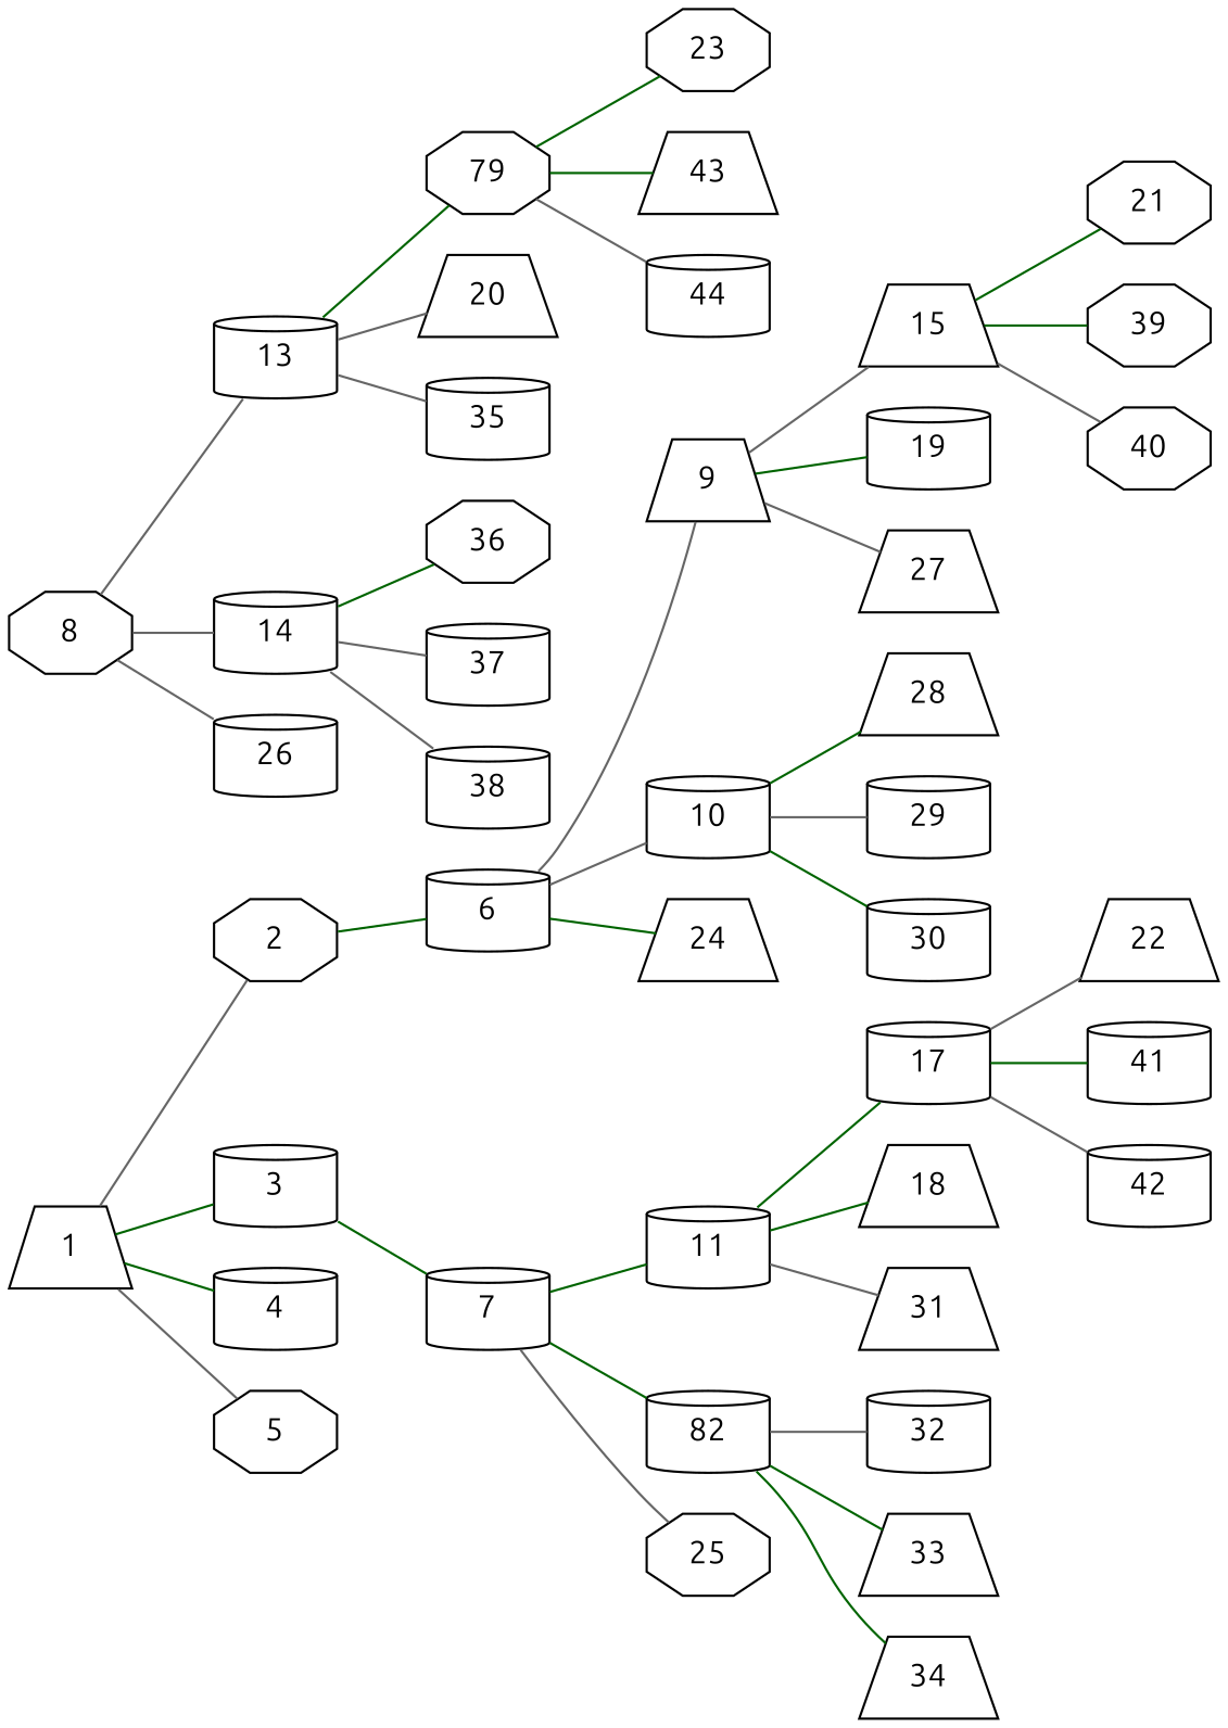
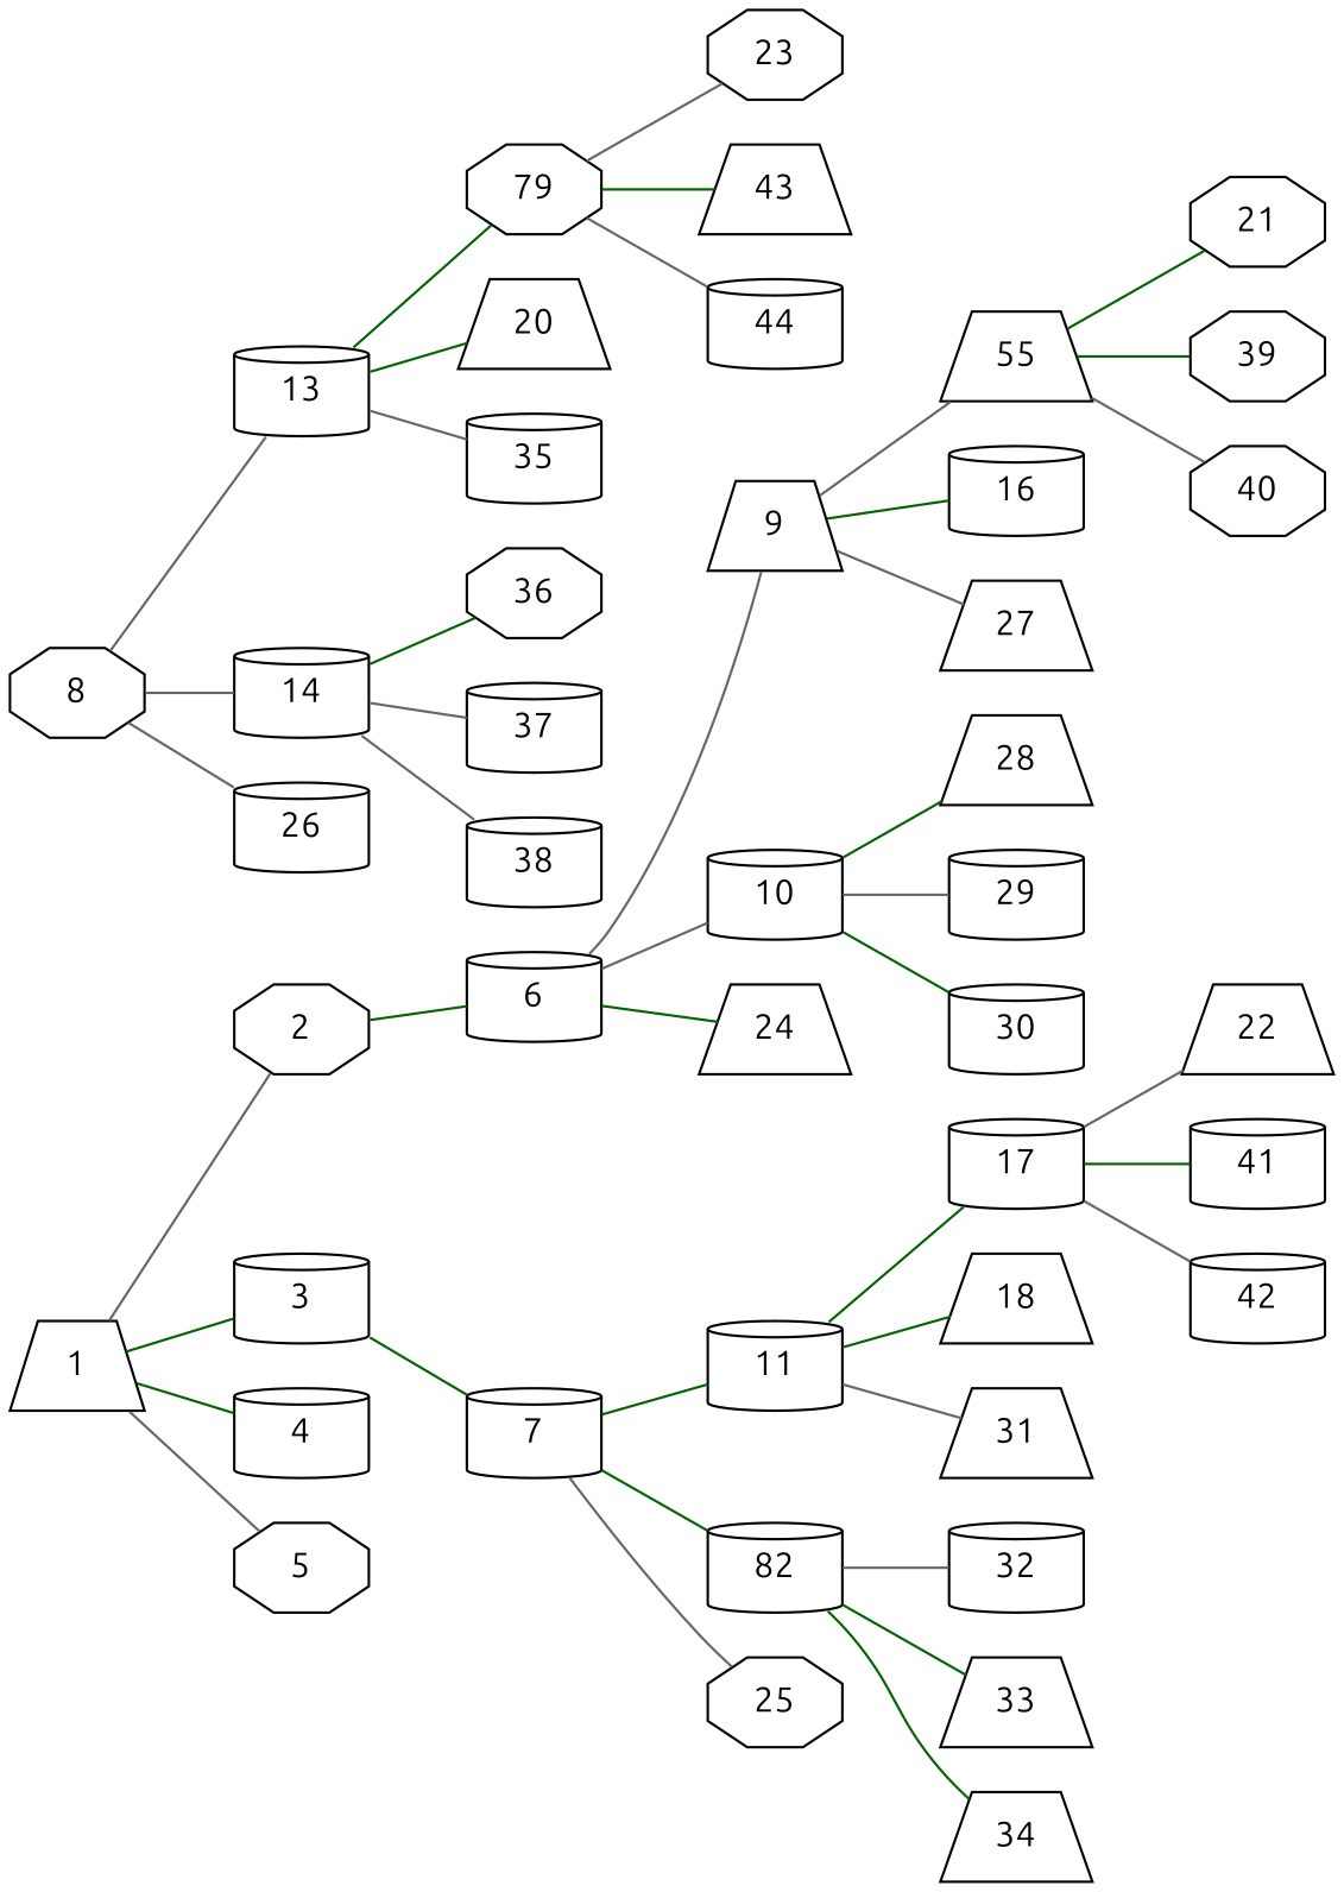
  graph {
    fontname=Ubuntu
    rankdir=LR
    node [chem=H fontname=Ubuntu shape=cylinder]
    edge [color=gray40 fontname=Ubuntu valence=1]
    1 [chem=P shape=trapezium]
    2 [chem=O shape=octagon]
    3 [chem=O]
    4 [chem=O]
    5 [chem=O shape=octagon]
    6 [chem=C]
    7 [chem=C]
    9 [chem=C shape=trapezium]
    10 [chem=C]
    24 [shape=trapezium]
    11 [chem=C]
    n12 [chem=C label=82]
    25 [shape=octagon]
    8 [chem=C shape=octagon]
    13 [chem=C]
    14 [chem=C]
    26
-   15 [chem=C shape=trapezium]
-   16 [chem=Br label=19]
+   15 [chem=C shape=trapezium label=55]
+   16 [chem=Br]
    27 [shape=trapezium]
    28 [shape=trapezium]
    29
    30
    17 [chem=C]
    18 [chem=Br shape=trapezium]
    31 [shape=trapezium]
    32
    33 [shape=trapezium]
    34 [shape=trapezium]
    n30 [chem=C label=79 shape=octagon]
    20 [chem=Br shape=trapezium]
    35
    36 [shape=octagon]
    37
    38
    21 [chem=Br shape=octagon]
    39 [shape=octagon]
    40 [shape=octagon]
    22 [chem=Br shape=trapezium]
    41
    42
    23 [chem=Br shape=octagon]
    43 [shape=trapezium]
    44
    1 -- 2
    1 -- 3 [color=darkgreen]
    1 -- 4 [color=darkgreen]
    1 -- 5 [valence=2]
    2 -- 6 [color=darkgreen]
    3 -- 7 [color=darkgreen]
    6 -- 9
    6 -- 10
    6 -- 24 [color=darkgreen]
    7 -- 11 [color=darkgreen]
    7 -- n12 [color=darkgreen]
    7 -- 25
    9 -- 15
    9 -- 16 [color=darkgreen]
    9 -- 27
    10 -- 28 [color=darkgreen]
    10 -- 29
    10 -- 30 [color=darkgreen]
    11 -- 17 [color=darkgreen]
    11 -- 18 [color=darkgreen]
    11 -- 31
    n12 -- 32
    n12 -- 33 [color=darkgreen]
    n12 -- 34 [color=darkgreen]
    8 -- 13
    8 -- 14
    8 -- 26
    13 -- n30 [color=darkgreen]
-   13 -- 20
+   13 -- 20 [color=darkgreen]
    13 -- 35
    14 -- 36 [color=darkgreen]
    14 -- 37
    14 -- 38
    15 -- 21 [color=darkgreen]
    15 -- 39 [color=darkgreen]
    15 -- 40
    17 -- 22
    17 -- 41 [color=darkgreen]
    17 -- 42
-   n30 -- 23 [color=darkgreen]
+   n30 -- 23
    n30 -- 43 [color=darkgreen]
    n30 -- 44
  }
